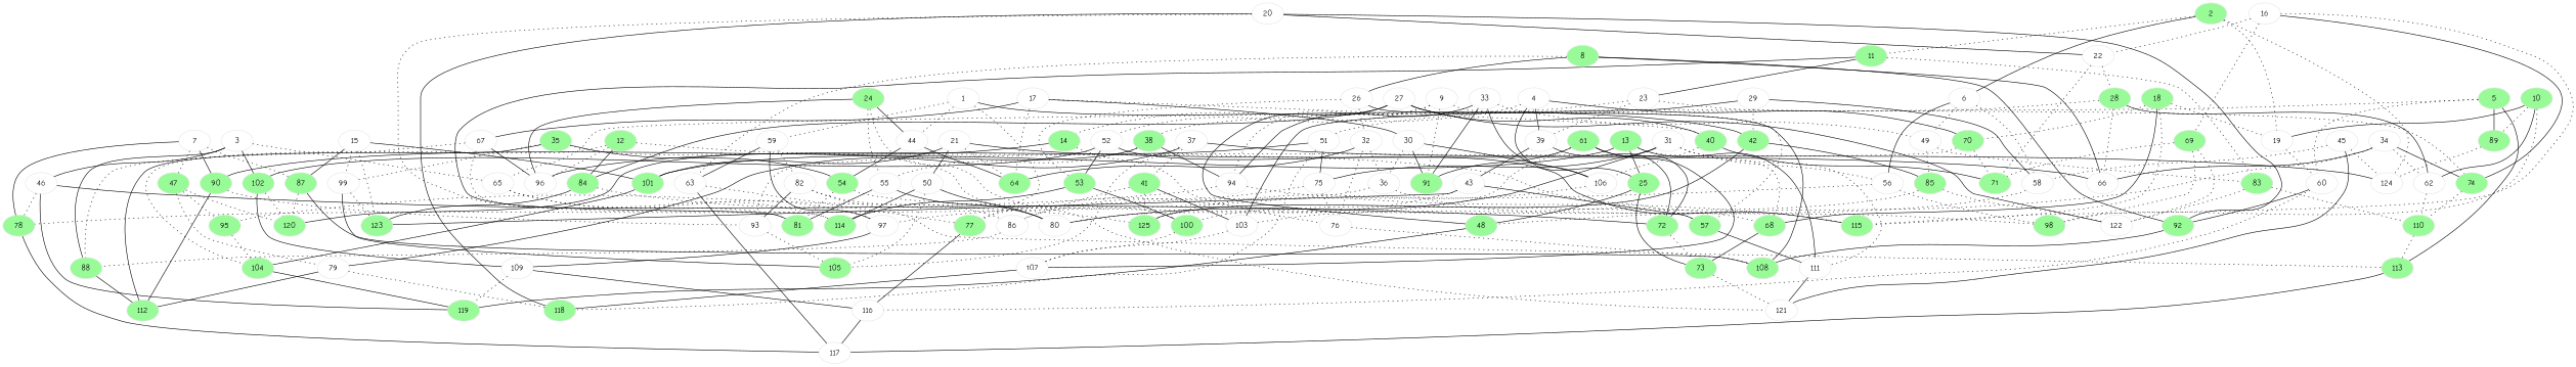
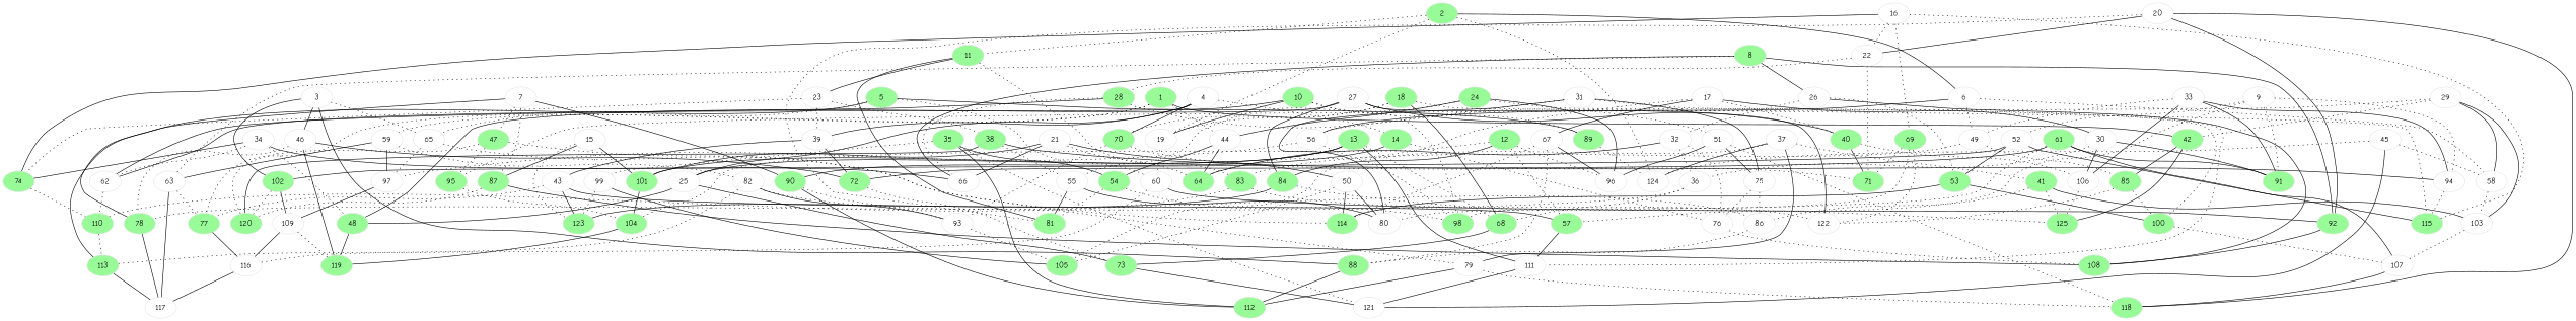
  graph {
    fontname="Comic Neue"
    node [color=gray90 fillcolor=white fontname="Comic Neue" style=filled]
    edge [fontname="Comic Neue" style=dotted]
-   1
+   1 [fillcolor=palegreen]
    42 [fillcolor=palegreen]
    44
    59
    77 [fillcolor=palegreen]
    125 [fillcolor=palegreen]
    85 [fillcolor=palegreen]
    64 [fillcolor=palegreen]
    54 [fillcolor=palegreen]
    63
    97
    82
    116
    6
    2 [fillcolor=palegreen]
    11 [fillcolor=palegreen]
    19
    124
    49
    56
    58
    23
    81 [fillcolor=palegreen]
    83 [fillcolor=palegreen]
    60
    3
    46
    65
    88 [fillcolor=palegreen]
    102 [fillcolor=palegreen]
    78 [fillcolor=palegreen]
    72 [fillcolor=palegreen]
    119 [fillcolor=palegreen]
    114 [fillcolor=palegreen]
    112 [fillcolor=palegreen]
    120 [fillcolor=palegreen]
    109
    4
    14 [fillcolor=palegreen]
-   25 [fillcolor=palegreen]
+   25
    39
    70 [fillcolor=palegreen]
    90 [fillcolor=palegreen]
    76
    48 [fillcolor=palegreen]
    73 [fillcolor=palegreen]
    43
    71 [fillcolor=palegreen]
    93
    5 [fillcolor=palegreen]
    89 [fillcolor=palegreen]
    113 [fillcolor=palegreen]
    92 [fillcolor=palegreen]
    117
    98 [fillcolor=palegreen]
    103
    7
    47 [fillcolor=palegreen]
    87 [fillcolor=palegreen]
    95 [fillcolor=palegreen]
    79
    108 [fillcolor=palegreen]
    26
    8 [fillcolor=palegreen]
    66
    32
    53 [fillcolor=palegreen]
    9
    52
    57 [fillcolor=palegreen]
    91 [fillcolor=palegreen]
    94
    115 [fillcolor=palegreen]
    111
    10 [fillcolor=palegreen]
    62
    110 [fillcolor=palegreen]
    74 [fillcolor=palegreen]
    38 [fillcolor=palegreen]
    122
    12 [fillcolor=palegreen]
    84 [fillcolor=palegreen]
    96
    104 [fillcolor=palegreen]
    123 [fillcolor=palegreen]
    13 [fillcolor=palegreen]
    68 [fillcolor=palegreen]
    101 [fillcolor=palegreen]
    121
    15
    99
    105 [fillcolor=palegreen]
    16
    22
    69 [fillcolor=palegreen]
    28 [fillcolor=palegreen]
    17
    30
    40 [fillcolor=palegreen]
    67
    36
    106
    18 [fillcolor=palegreen]
    20
    118 [fillcolor=palegreen]
    21
    50
    80
    51
    55
    24 [fillcolor=palegreen]
    100 [fillcolor=palegreen]
    107
    27
    75
    29
    31
    86
    33
    34
    35 [fillcolor=palegreen]
    37
    41 [fillcolor=palegreen]
    45
    61 [fillcolor=palegreen]
    1 -- 42 [style=solid]
    1 -- 44
    1 -- 59
    1 -- 77
    42 -- 125 [style=solid]
    42 -- 85 [style=solid]
    44 -- 64 [style=solid]
    44 -- 54 [style=solid]
    59 -- 63 [style=solid]
    59 -- 97 [style=solid]
    59 -- 82
    77 -- 116 [style=solid]
    85 -- 122
    85 -- 100
    54 -- 81
    54 -- 98
    63 -- 77
    63 -- 117 [style=solid]
    97 -- 109 [style=solid]
    82 -- 93 [style=solid]
    82 -- 113
    82 -- 86
    116 -- 117 [style=solid]
    6 -- 49
    6 -- 56 [style=solid]
    6 -- 58
    2 -- 6 [style=solid]
    2 -- 11
    2 -- 19
    2 -- 124
    11 -- 23 [style=solid]
    11 -- 81 [style=solid]
    11 -- 83
    19 -- 60
    49 -- 85
    49 -- 83
    56 -- 97
    56 -- 98
    58 -- 103
    23 -- 39
    23 -- 74
    23 -- 38
    83 -- 110
    83 -- 122
    60 -- 116
    60 -- 92 [style=solid]
    3 -- 46 [style=solid]
    3 -- 65
    3 -- 88 [style=solid]
    3 -- 102 [style=solid]
    46 -- 78
    46 -- 72 [style=solid]
    46 -- 119 [style=solid]
    65 -- 97
    65 -- 114
    88 -- 112 [style=solid]
    102 -- 120
    102 -- 109 [style=solid]
    78 -- 117 [style=solid]
    72 -- 73
    109 -- 116 [style=solid]
    109 -- 119
    4 -- 14
    4 -- 25 [style=solid]
    4 -- 39 [style=solid]
    4 -- 70 [style=solid]
    14 -- 90 [style=solid]
    14 -- 76
    25 -- 48 [style=solid]
    25 -- 73 [style=solid]
    39 -- 72 [style=solid]
    39 -- 43 [style=solid]
    70 -- 71
    70 -- 93
    90 -- 112 [style=solid]
    90 -- 93
    76 -- 108
    48 -- 119 [style=solid]
-   73 -- 121
+   73 -- 121 [style=solid]
    43 -- 77
    43 -- 57 [style=solid]
    43 -- 123 [style=solid]
    93 -- 105
    5 -- 60
    5 -- 65
    5 -- 89 [style=solid]
    5 -- 113 [style=solid]
    89 -- 124
    113 -- 117 [style=solid]
    92 -- 108 [style=solid]
    103 -- 107
    7 -- 78 [style=solid]
    7 -- 90 [style=solid]
    7 -- 47
    7 -- 87
    47 -- 120
    47 -- 95
    47 -- 79
    87 -- 120
    87 -- 108 [style=solid]
    95 -- 104
    79 -- 112 [style=solid]
    79 -- 118
    26 -- 108 [style=solid]
    26 -- 32
    26 -- 53
    8 -- 63
    8 -- 92 [style=solid]
    8 -- 26 [style=solid]
    8 -- 66 [style=solid]
    32 -- 64 [style=solid]
    32 -- 76
    32 -- 36
    53 -- 114 [style=solid]
    53 -- 100 [style=solid]
    9 -- 52
    9 -- 57
    9 -- 91
    9 -- 94
    52 -- 102 [style=solid]
    52 -- 53 [style=solid]
    52 -- 115 [style=solid]
    57 -- 111 [style=solid]
    94 -- 115
    111 -- 121 [style=solid]
    10 -- 19 [style=solid]
    10 -- 89
    10 -- 98
    10 -- 62 [style=solid]
    62 -- 110
    110 -- 113
    74 -- 110
    38 -- 120 [style=solid]
    38 -- 94 [style=solid]
    38 -- 55
    12 -- 57
    12 -- 84 [style=solid]
    12 -- 96
    12 -- 104
    84 -- 125
    84 -- 123 [style=solid]
    104 -- 119 [style=solid]
    13 -- 25 [style=solid]
    13 -- 111 [style=solid]
    13 -- 68
    13 -- 101 [style=solid]
    68 -- 73 [style=solid]
    101 -- 104 [style=solid]
    15 -- 87 [style=solid]
    15 -- 123
    15 -- 101 [style=solid]
    15 -- 99
    99 -- 123
    99 -- 105 [style=solid]
    16 -- 115
    16 -- 74 [style=solid]
    16 -- 22
    16 -- 69
    22 -- 71
    22 -- 28
    69 -- 71
    69 -- 98
    69 -- 122
    28 -- 66
    28 -- 62 [style=solid]
    28 -- 51
    17 -- 64
    17 -- 30 [style=solid]
    17 -- 40
    17 -- 67 [style=solid]
    30 -- 91 [style=solid]
    30 -- 36
    30 -- 106 [style=solid]
    40 -- 71 [style=solid]
    40 -- 106
    67 -- 88
    67 -- 114
    67 -- 96 [style=solid]
    36 -- 78
    36 -- 68
    106 -- 125
    18 -- 19
    18 -- 70
    18 -- 115
    18 -- 68 [style=solid]
    20 -- 81
    20 -- 92 [style=solid]
    20 -- 22 [style=solid]
    20 -- 118 [style=solid]
    21 -- 64
    21 -- 66 [style=solid]
    21 -- 101 [style=solid]
    21 -- 50 [style=solid]
    50 -- 114 [style=solid]
    50 -- 105
    50 -- 80 [style=solid]
    51 -- 96 [style=solid]
    51 -- 118
    51 -- 75 [style=solid]
    55 -- 81 [style=solid]
    55 -- 80 [style=solid]
    24 -- 44 [style=solid]
    24 -- 96 [style=solid]
    24 -- 55
    24 -- 100
    100 -- 107
    107 -- 118 [style=solid]
    27 -- 48 [style=solid]
    27 -- 122 [style=solid]
    27 -- 84 [style=solid]
    27 -- 40 [style=solid]
    75 -- 76
    75 -- 86
    29 -- 42
    29 -- 58 [style=solid]
    29 -- 103 [style=solid]
-   94 -- 95
+   29 -- 95
    31 -- 56
    31 -- 111
    31 -- 80 [style=solid]
    31 -- 75 [style=solid]
    86 -- 88
    33 -- 49
    33 -- 91 [style=solid]
    33 -- 94 [style=solid]
    33 -- 106 [style=solid]
    34 -- 48
    34 -- 66 [style=solid]
    34 -- 62
    34 -- 74 [style=solid]
    35 -- 54 [style=solid]
    35 -- 112 [style=solid]
    35 -- 121
    35 -- 99
    37 -- 124 [style=solid]
    37 -- 79 [style=solid]
    37 -- 105
    37 -- 41
    41 -- 125
    41 -- 103 [style=solid]
    41 -- 86
    45 -- 124
    45 -- 58
    45 -- 121 [style=solid]
    61 -- 72 [style=solid]
    61 -- 91 [style=solid]
    61 -- 80
    61 -- 107 [style=solid]
  }
